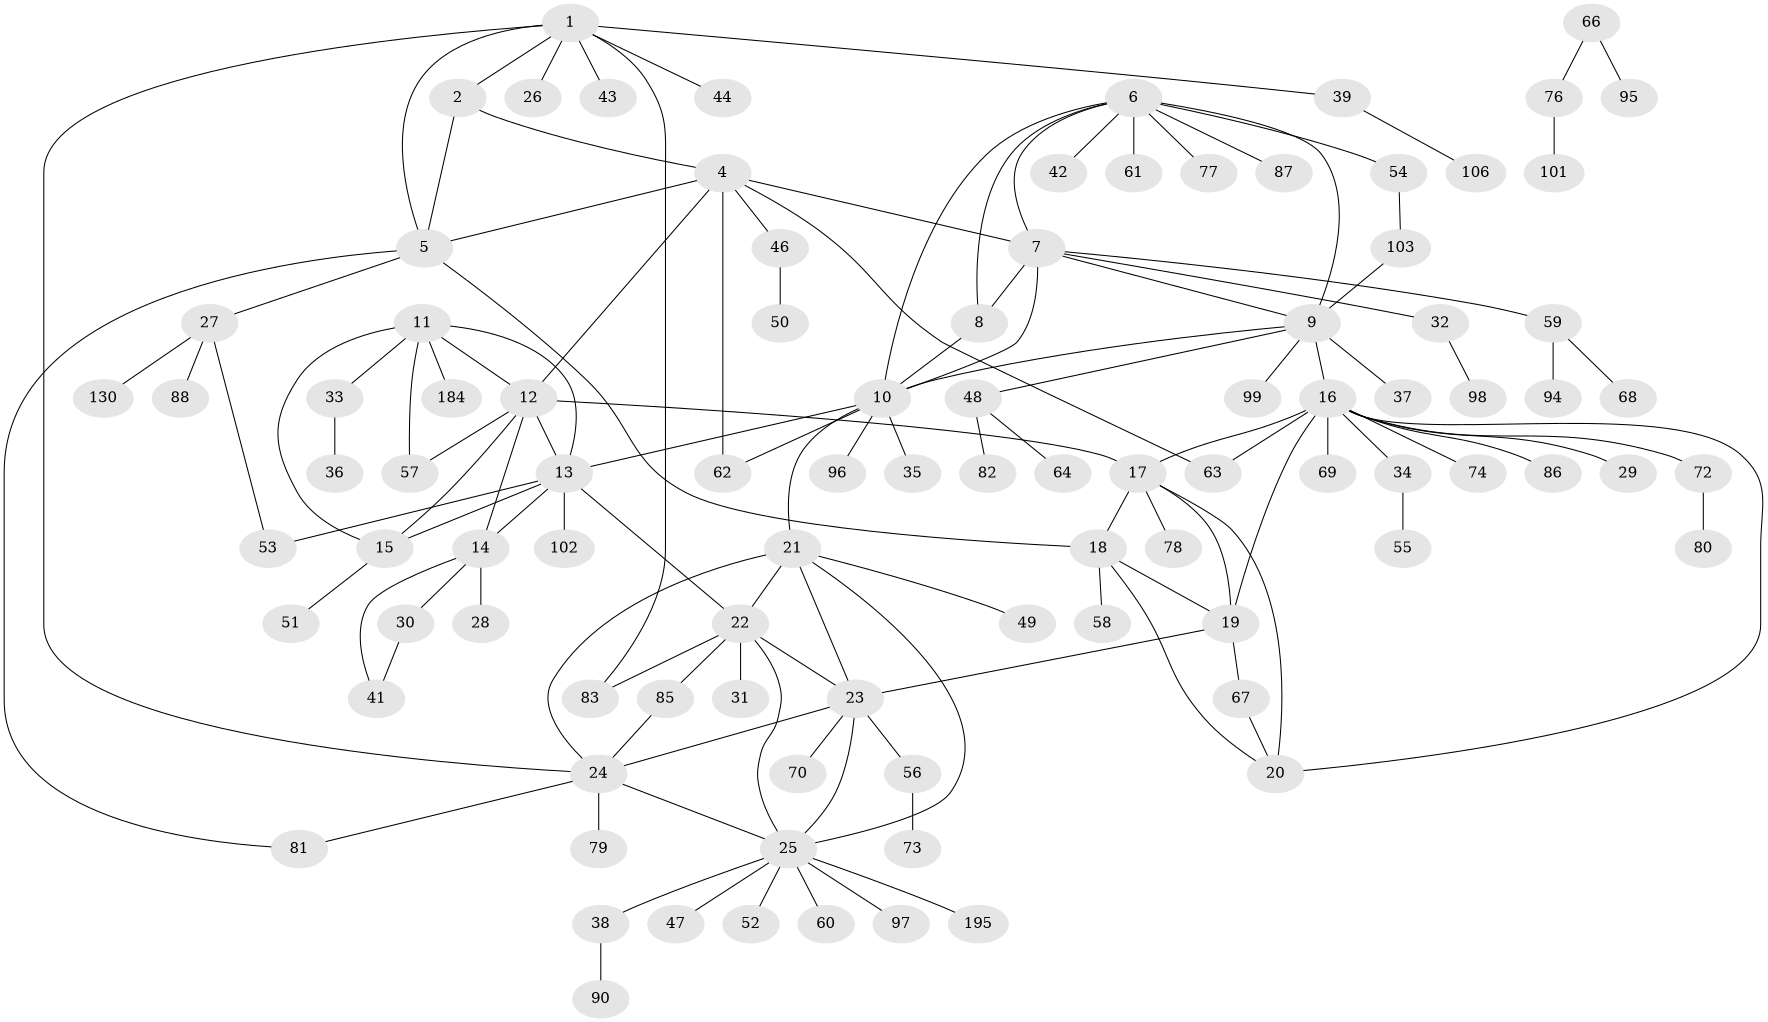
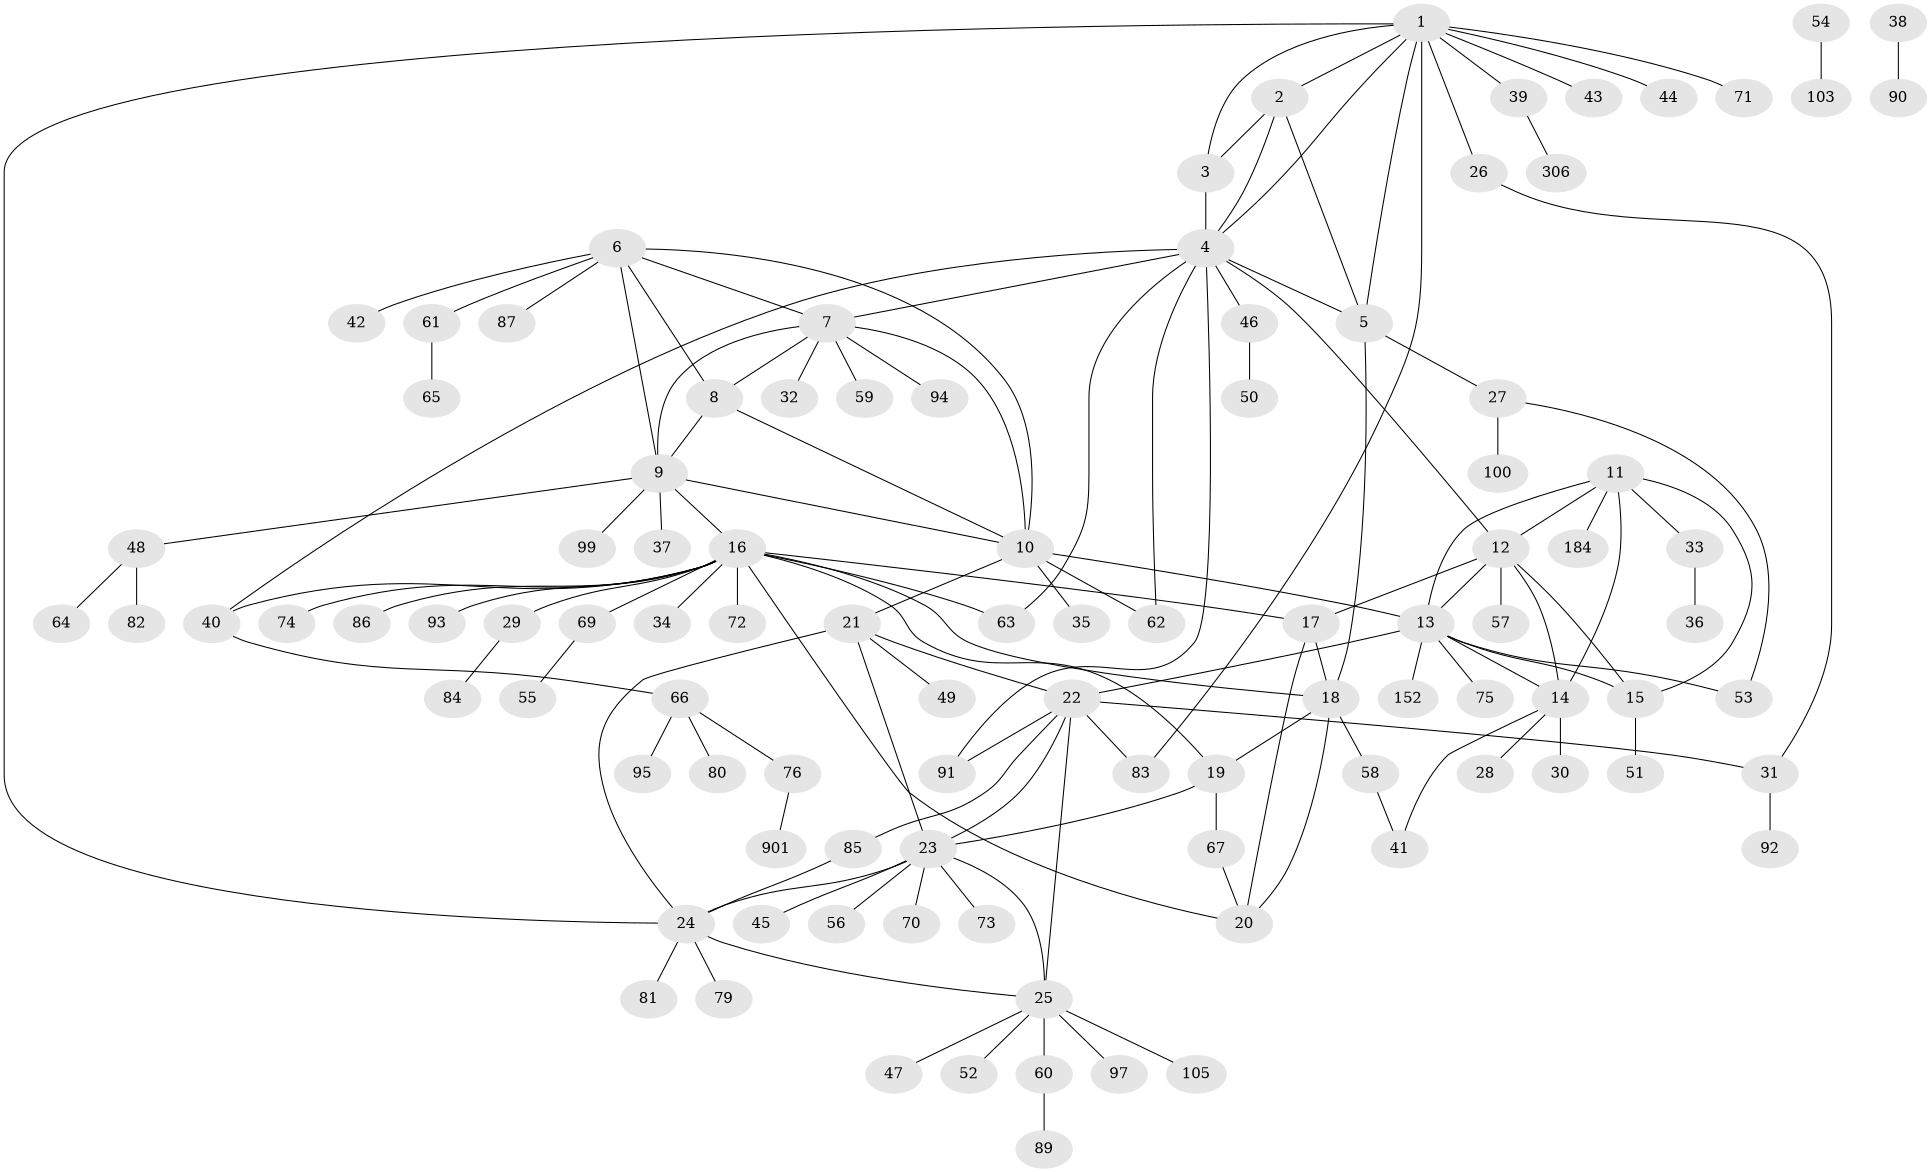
  graph {
    node [color=gray90 style=filled]
    1
    2
+   3
    4
    5
    24
    26
    39
    43
    44
+   71
    83
    7
    12
+   40
    46
    62
    63
+   91
    18
    27
    81
    25
    79
    31
-   106
+   106 [label=306]
    8
    9
    10
    32
    59
    94
    13
    14
    15
    17
    57
    66
    50
    19
    20
    58
    53
-   88
-   100 [label=130]
+   100
    6
    42
    54
    61
-   77
    87
    16
    37
    48
    99
    21
    35
-   96
    103
-   98
-   68
+   65
    29
    34
    69
    72
    74
    86
+   93
    64
    82
    22
-   102
+   75
+   102 [label=152]
    23
    49
    11
    33
    n79 [label=184]
    28
    30
    41
    51
    36
-   78
    85
    67
+   84
    55
+   45
    56
    70
    73
    38
    47
    52
    60
    97
-   105 [label=195]
+   105
+   92
    90
+   89
    76
    80
    95
-   101
+   101 [label=901]
    1 -- 2
+   1 -- 3
+   1 -- 4
    1 -- 5
    1 -- 24
    1 -- 26
    1 -- 39
    1 -- 43
    1 -- 44
+   1 -- 71
    1 -- 83
+   2 -- 3
    2 -- 4
    2 -- 5
+   3 -- 4
    4 -- 5
    4 -- 7
    4 -- 12
+   4 -- 40
    4 -- 46
    4 -- 62
    4 -- 63
+   4 -- 91
    5 -- 18
    5 -- 27
-   5 -- 81
    24 -- 81
    24 -- 25
    24 -- 79
+   26 -- 31
    39 -- 106
    7 -- 8
    7 -- 9
    7 -- 10
    7 -- 32
    7 -- 59
-   59 -- 94
+   7 -- 94
    12 -- 13
    12 -- 14
    12 -- 15
    12 -- 17
    12 -- 57
+   40 -- 66
    46 -- 50
    18 -- 19
    18 -- 20
    18 -- 58
    27 -- 53
-   27 -- 88
    27 -- 100
-   25 -- 38
    25 -- 47
    25 -- 52
    25 -- 60
    25 -- 97
    25 -- 105
-   103 -- 9
+   31 -- 92
+   8 -- 9
    8 -- 10
    9 -- 10
    9 -- 16
    9 -- 37
    9 -- 48
    9 -- 99
    10 -- 62
    10 -- 13
    10 -- 21
    10 -- 35
-   10 -- 96
-   32 -- 98
-   59 -- 68
    13 -- 14
    13 -- 15
    13 -- 53
    13 -- 22
+   13 -- 75
    13 -- 102
    14 -- 28
    14 -- 30
    14 -- 41
    15 -- 51
    17 -- 18
-   17 -- 19
    17 -- 20
-   17 -- 78
    66 -- 76
-   72 -- 80
+   66 -- 80
    66 -- 95
    19 -- 23
    19 -- 67
    6 -- 7
    6 -- 8
    6 -- 9
    6 -- 10
    6 -- 42
-   6 -- 54
    6 -- 61
-   6 -- 77
    6 -- 87
    54 -- 103
+   61 -- 65
+   16 -- 40
    16 -- 63
+   16 -- 18
    16 -- 17
    16 -- 19
    16 -- 20
    16 -- 29
    16 -- 34
    16 -- 69
    16 -- 72
    16 -- 74
    16 -- 86
+   16 -- 93
    48 -- 64
    48 -- 82
    21 -- 24
-   21 -- 25
    21 -- 22
    21 -- 23
    21 -- 49
-   34 -- 55
+   29 -- 84
+   69 -- 55
    22 -- 83
+   22 -- 91
    22 -- 25
    22 -- 31
    22 -- 23
    22 -- 85
    23 -- 24
    23 -- 25
+   23 -- 45
    23 -- 56
    23 -- 70
-   56 -- 73
+   23 -- 73
    11 -- 12
    11 -- 13
-   11 -- 57
+   11 -- 14
    11 -- 15
    11 -- 33
    11 -- n79
    33 -- 36
-   30 -- 41
+   58 -- 41
    85 -- 24
    67 -- 20
    38 -- 90
+   60 -- 89
    76 -- 101
  }
